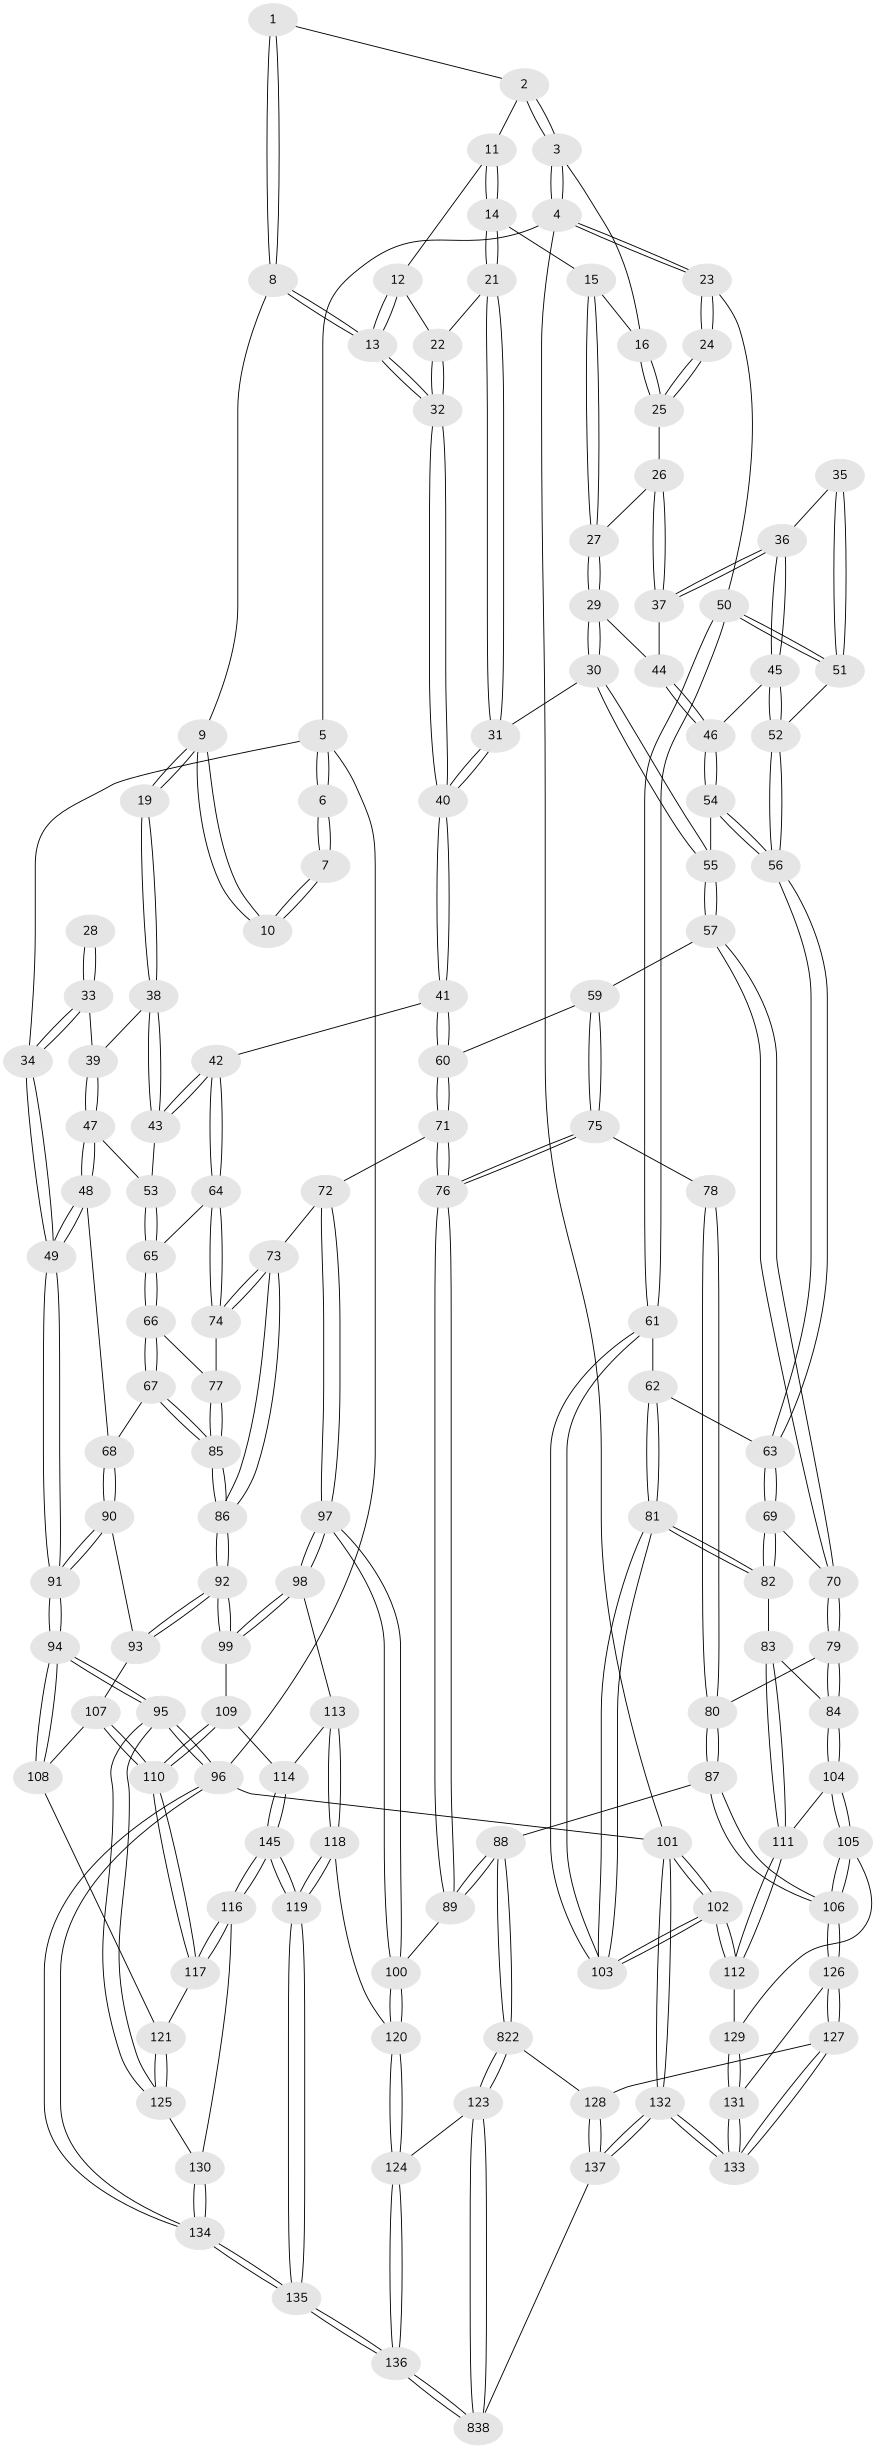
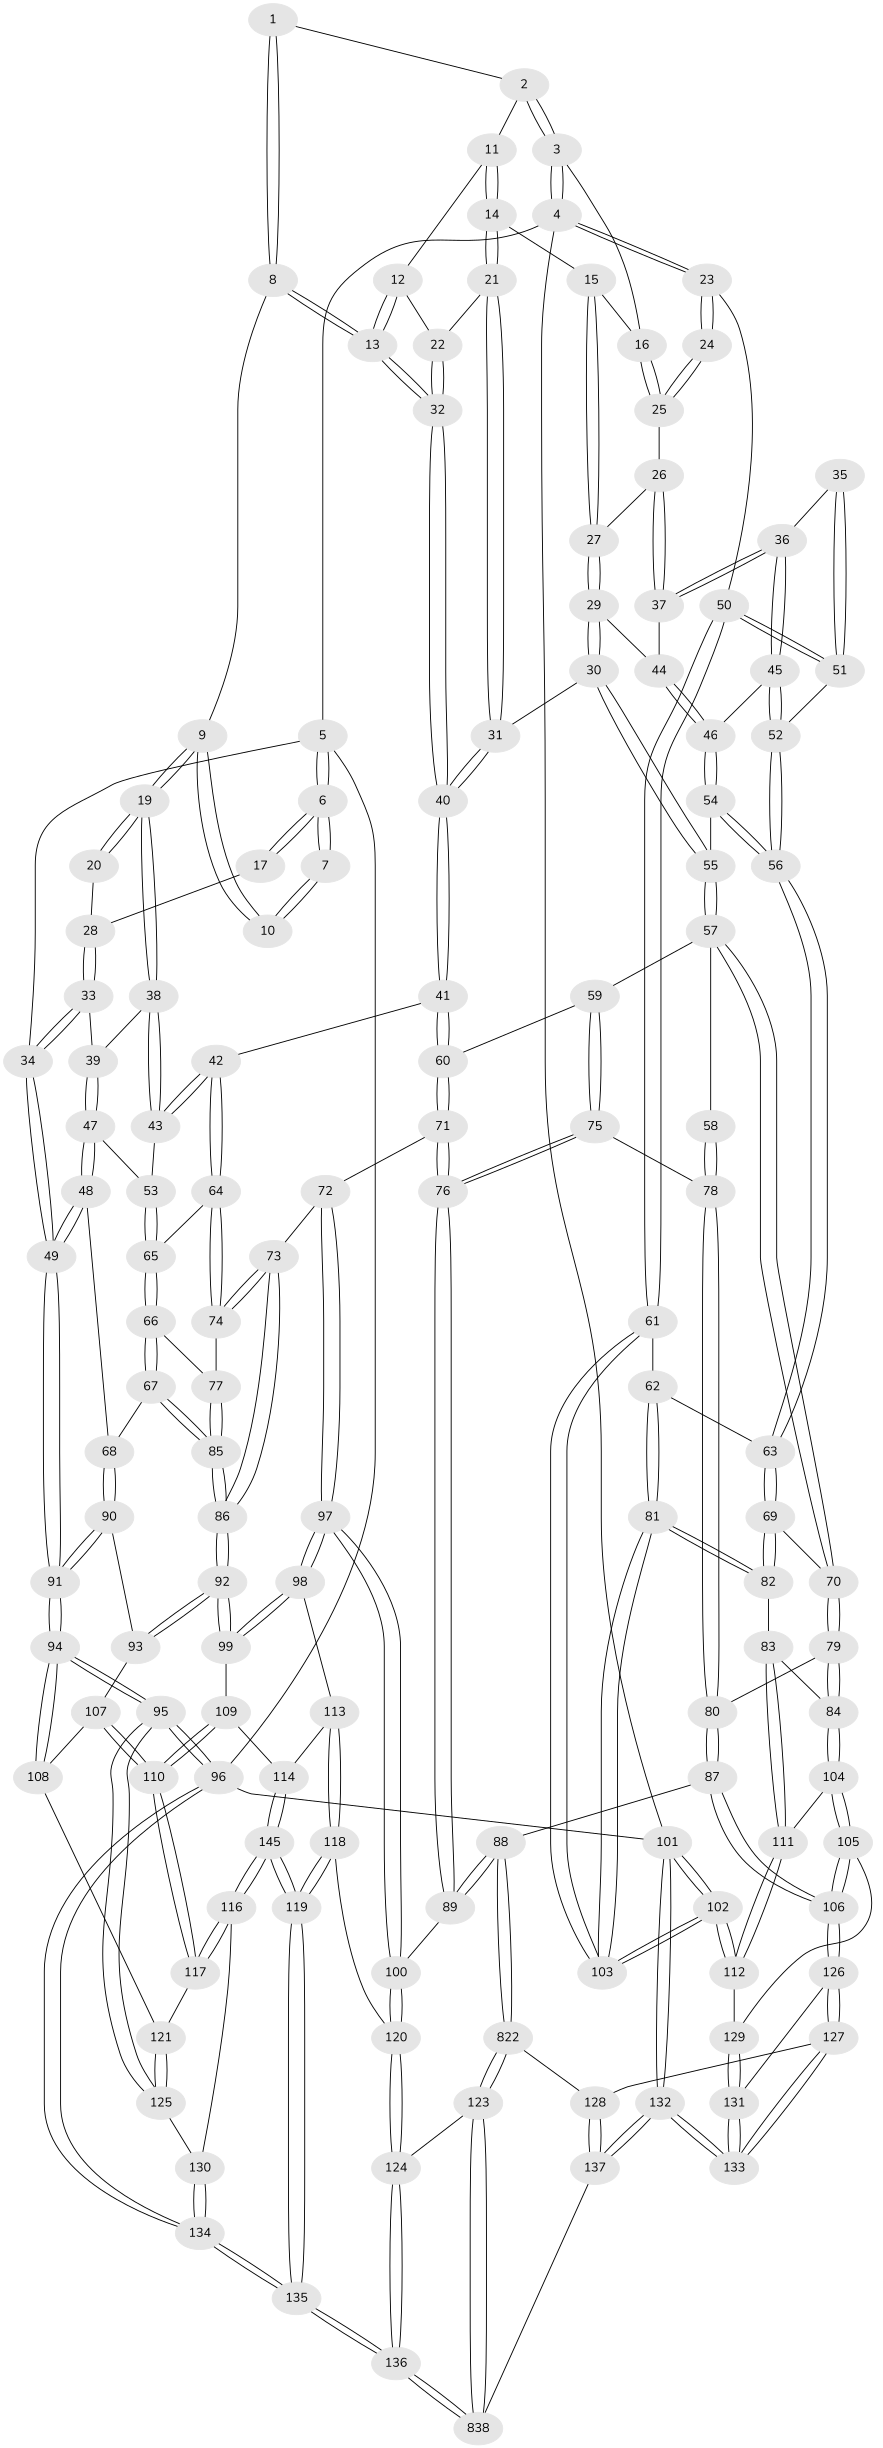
  graph {
    fontname=Nunito
    node [color=gray90 fontname=Nunito style=filled]
    edge [fontname=Nunito]
    1
    2
    8
    3
    11
    9
    13
    4
    16
    12
    14
    5
    23
    101
    25
    6
    34
    96
    24
    50
    102
    132
    7
+   17
    49
    134
    10
    28
    19
    32
+   20
    38
    22
    15
    21
    40
    27
    31
    29
    26
    33
    39
    43
    51
    61
    35
    36
    37
    44
    30
    55
    46
    57
    41
    47
    91
    45
    52
    53
    48
    42
    60
    64
    71
    65
    74
    54
    56
    68
    90
    94
    62
    103
    63
    66
+   58
    70
    59
    69
    78
    79
    75
    80
    76
    72
    81
    82
    77
    67
    85
    86
    93
    83
    84
    73
    97
    89
    100
    98
    92
    87
    104
    88
    106
    111
    112
    105
    99
    n109 [label=822]
    126
    123
    128
    120
    107
    95
    108
    109
    110
    125
    121
    130
    135
    113
    114
    118
    124
    133
    137
    129
    131
    127
    117
    n133 [label=145]
    119
    116
    136
    n137 [label=838]
    1 -- 2
    1 -- 8
    1 -- 8
    2 -- 3
    2 -- 3
    2 -- 11
    8 -- 9
    8 -- 13
    8 -- 13
    3 -- 4
    3 -- 4
    3 -- 16
    11 -- 12
    11 -- 14
    11 -- 14
    9 -- 10
    9 -- 10
    9 -- 19
    9 -- 19
    13 -- 32
    13 -- 32
    4 -- 5
    4 -- 23
    4 -- 23
    4 -- 101
    16 -- 25
    16 -- 25
    12 -- 13
    12 -- 13
    12 -- 22
    14 -- 15
    14 -- 21
    14 -- 21
    5 -- 6
    5 -- 6
    5 -- 34
    5 -- 96
    23 -- 24
    23 -- 24
    23 -- 50
    101 -- 102
    101 -- 102
    101 -- 132
    101 -- 132
    25 -- 26
    6 -- 7
    6 -- 7
+   6 -- 17
+   6 -- 17
    34 -- 49
    34 -- 49
    96 -- 101
    96 -- 134
    96 -- 134
    24 -- 25
    24 -- 25
    50 -- 51
    50 -- 51
    50 -- 61
    50 -- 61
    102 -- 103
    102 -- 103
    102 -- 112
    102 -- 112
    132 -- 133
    132 -- 133
    132 -- 137
    132 -- 137
    7 -- 10
    7 -- 10
+   17 -- 28
    49 -- 91
    49 -- 91
    134 -- 135
    134 -- 135
    28 -- 33
    28 -- 33
+   19 -- 20
+   19 -- 20
    19 -- 38
    19 -- 38
    32 -- 40
    32 -- 40
+   20 -- 28
    38 -- 39
    38 -- 43
    38 -- 43
    22 -- 32
    22 -- 32
    15 -- 16
    15 -- 27
    15 -- 27
    21 -- 22
    21 -- 31
    21 -- 31
    40 -- 41
    40 -- 41
    27 -- 29
    27 -- 29
    31 -- 40
    31 -- 40
    29 -- 44
    29 -- 30
    29 -- 30
    26 -- 27
    26 -- 37
    26 -- 37
    33 -- 34
    33 -- 34
    33 -- 39
    39 -- 47
    39 -- 47
    43 -- 53
    51 -- 52
    61 -- 62
    61 -- 103
    61 -- 103
    35 -- 51
    35 -- 51
    35 -- 36
    36 -- 37
    36 -- 37
    36 -- 45
    36 -- 45
    37 -- 44
    44 -- 46
    44 -- 46
    30 -- 31
    30 -- 55
    30 -- 55
    55 -- 57
    55 -- 57
    46 -- 54
    46 -- 54
+   57 -- 58
    57 -- 70
    57 -- 70
    57 -- 59
    41 -- 42
    41 -- 60
    41 -- 60
    47 -- 53
    47 -- 48
    47 -- 48
    91 -- 94
    91 -- 94
    45 -- 46
    45 -- 52
    45 -- 52
    52 -- 56
    52 -- 56
    53 -- 65
    53 -- 65
    48 -- 49
    48 -- 49
    48 -- 68
    42 -- 43
    42 -- 43
    42 -- 64
    42 -- 64
    60 -- 71
    60 -- 71
    64 -- 65
    64 -- 74
    64 -- 74
    71 -- 76
    71 -- 76
    71 -- 72
    65 -- 66
    65 -- 66
    74 -- 77
    54 -- 55
    54 -- 56
    54 -- 56
    56 -- 63
    56 -- 63
    68 -- 90
    68 -- 90
    90 -- 91
    90 -- 91
    90 -- 93
    94 -- 95
    94 -- 95
    94 -- 108
    94 -- 108
    62 -- 63
    62 -- 81
    62 -- 81
    63 -- 69
    63 -- 69
    66 -- 77
    66 -- 67
    66 -- 67
+   58 -- 78
+   58 -- 78
    70 -- 79
    70 -- 79
    59 -- 60
    59 -- 75
    59 -- 75
    69 -- 70
    69 -- 82
    69 -- 82
    78 -- 80
    78 -- 80
    79 -- 80
    79 -- 84
    79 -- 84
    75 -- 78
    75 -- 76
    75 -- 76
    80 -- 87
    80 -- 87
    76 -- 89
    76 -- 89
    72 -- 73
    72 -- 97
    72 -- 97
    81 -- 103
    81 -- 103
    81 -- 82
    81 -- 82
    82 -- 83
    77 -- 85
    77 -- 85
    67 -- 68
    67 -- 85
    67 -- 85
    85 -- 86
    85 -- 86
    86 -- 92
    86 -- 92
    93 -- 107
    83 -- 84
    83 -- 111
    83 -- 111
    84 -- 104
    84 -- 104
    73 -- 74
    73 -- 74
    73 -- 86
    73 -- 86
    97 -- 100
    97 -- 100
    97 -- 98
    97 -- 98
    89 -- 100
    100 -- 120
    100 -- 120
    98 -- 99
    98 -- 99
    98 -- 113
    92 -- 93
    92 -- 93
    92 -- 99
    92 -- 99
    87 -- 88
    87 -- 106
    87 -- 106
    104 -- 111
    104 -- 105
    104 -- 105
    88 -- 89
    88 -- 89
    88 -- n109
    88 -- n109
    106 -- 126
    106 -- 126
    111 -- 112
    111 -- 112
    112 -- 129
    105 -- 106
    105 -- 106
    105 -- 129
    99 -- 109
    n109 -- 123
    n109 -- 123
    n109 -- 128
    126 -- 131
    126 -- 127
    126 -- 127
    123 -- 124
    123 -- n137
    123 -- n137
    128 -- 137
    128 -- 137
    120 -- 124
    120 -- 124
    107 -- 108
    107 -- 110
    107 -- 110
    95 -- 96
    95 -- 96
    95 -- 125
    95 -- 125
    108 -- 121
    109 -- 110
    109 -- 110
    109 -- 114
    110 -- 117
    110 -- 117
    125 -- 130
    121 -- 125
    121 -- 125
    130 -- 134
    130 -- 134
    135 -- 136
    135 -- 136
    113 -- 114
    113 -- 118
    113 -- 118
    114 -- n133
    114 -- n133
    118 -- 120
    118 -- 119
    118 -- 119
    124 -- 136
    124 -- 136
    137 -- n137
    129 -- 131
    129 -- 131
    131 -- 133
    131 -- 133
    127 -- 128
    127 -- 133
    127 -- 133
    117 -- 121
    n133 -- 119
    n133 -- 119
    n133 -- 116
    n133 -- 116
    119 -- 135
    119 -- 135
    116 -- 130
    116 -- 117
    116 -- 117
    136 -- n137
    136 -- n137
  }
